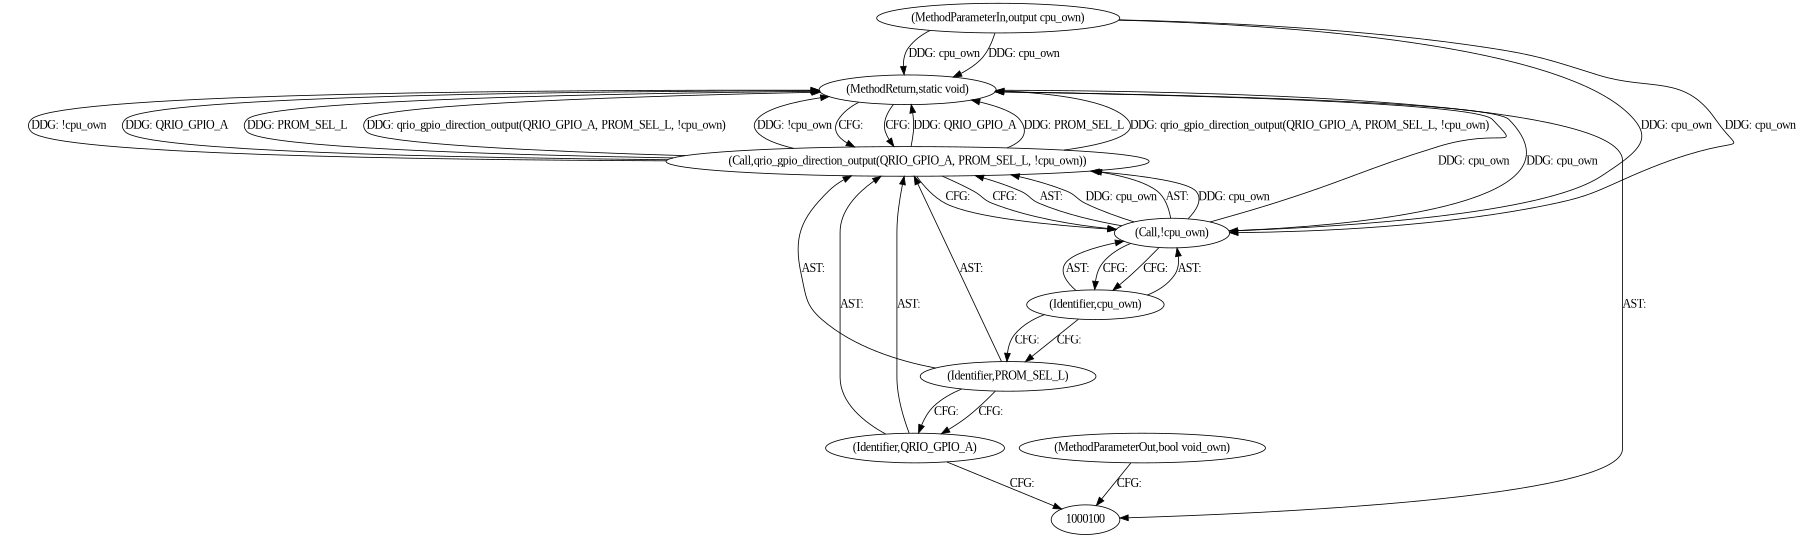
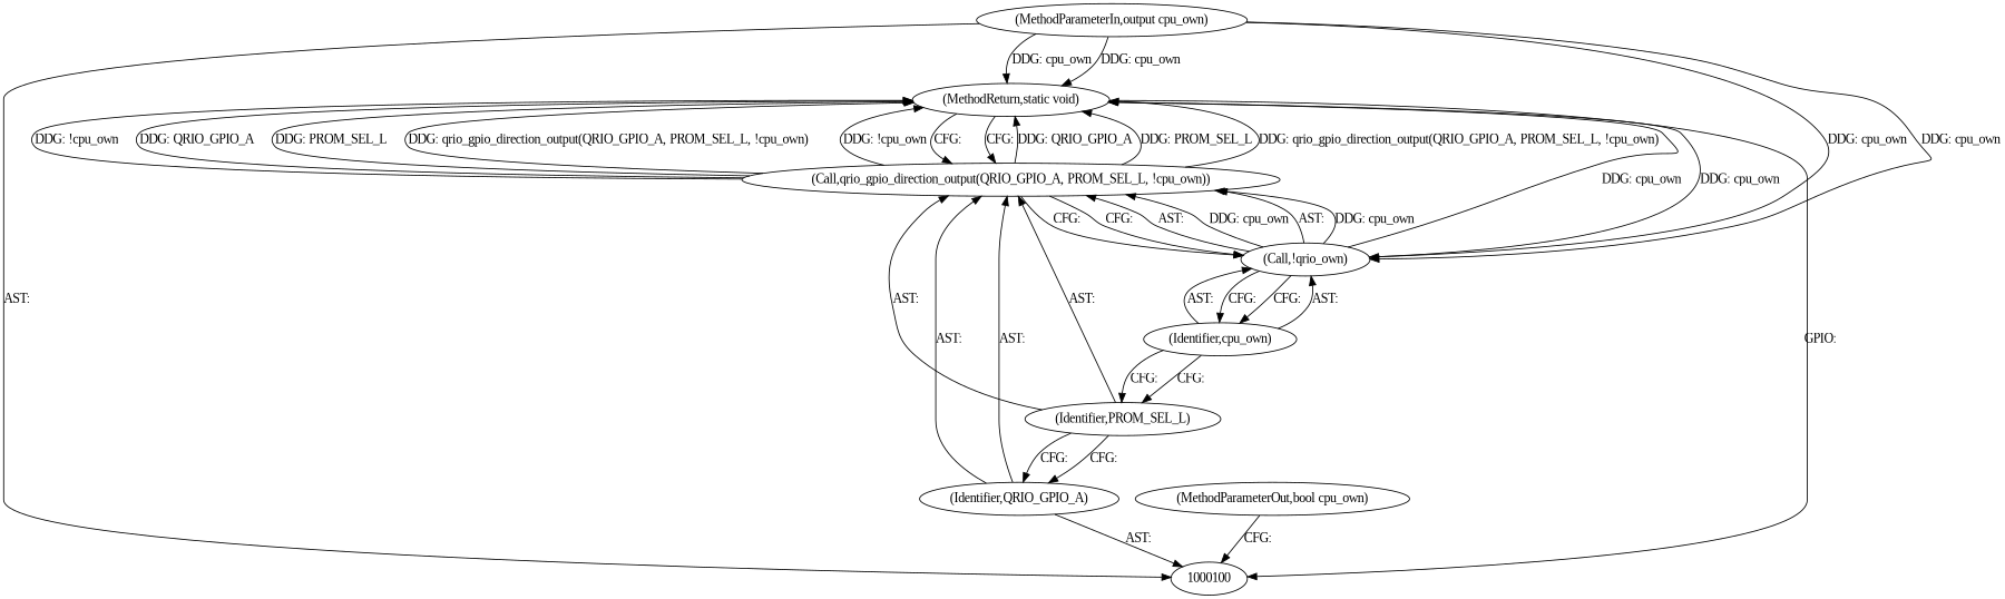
  digraph {
    fontname="Liberation Serif"
    node [fontname="Liberation Serif"]
    edge [fontname="Liberation Serif"]
    n1 [label="(MethodReturn,static void)"]
    n2 [label="(Call,qrio_gpio_direction_output(QRIO_GPIO_A, PROM_SEL_L, !cpu_own))"]
    1000100
-   n4 [label="(Call,!cpu_own)"]
+   n4 [label="(Call,!qrio_own)"]
    n5 [label="(MethodParameterIn,output cpu_own)"]
    n6 [label="(Identifier,cpu_own)"]
-   n7 [label="(MethodParameterOut,bool void_own)"]
+   n7 [label="(MethodParameterOut,bool cpu_own)"]
    n8 [label="(Identifier,QRIO_GPIO_A)"]
    n9 [label="(Identifier,PROM_SEL_L)"]
    n1 -> n2 [label="CFG: "]
    n1 -> n2 [label="CFG: "]
-   n1 -> 1000100 [label="AST: "]
+   n1 -> 1000100 [label="GPIO: "]
    n2 -> n1 [label="DDG: QRIO_GPIO_A"]
    n2 -> n1 [label="DDG: PROM_SEL_L"]
    n2 -> n1 [label="DDG: qrio_gpio_direction_output(QRIO_GPIO_A, PROM_SEL_L, !cpu_own)"]
    n2 -> n1 [label="DDG: !cpu_own"]
    n2 -> n1 [label="DDG: QRIO_GPIO_A"]
    n2 -> n1 [label="DDG: PROM_SEL_L"]
    n2 -> n1 [label="DDG: qrio_gpio_direction_output(QRIO_GPIO_A, PROM_SEL_L, !cpu_own)"]
    n2 -> n1 [label="DDG: !cpu_own"]
    n2 -> n4 [label="CFG: "]
    n2 -> n4 [label="CFG: "]
    n4 -> n1 [label="DDG: cpu_own"]
    n4 -> n1 [label="DDG: cpu_own"]
    n4 -> n2 [label="AST: "]
    n4 -> n2 [label="DDG: cpu_own"]
    n4 -> n2 [label="AST: "]
    n4 -> n2 [label="DDG: cpu_own"]
    n4 -> n6 [label="CFG: "]
    n4 -> n6 [label="CFG: "]
    n5 -> n1 [label="DDG: cpu_own"]
    n5 -> n1 [label="DDG: cpu_own"]
+   n5 -> 1000100 [label="AST: "]
    n5 -> n4 [label="DDG: cpu_own"]
    n5 -> n4 [label="DDG: cpu_own"]
    n6 -> n4 [label="AST: "]
    n6 -> n4 [label="AST: "]
    n6 -> n9 [label="CFG: "]
    n6 -> n9 [label="CFG: "]
    n7 -> 1000100 [label="CFG: "]
    n8 -> n2 [label="AST: "]
    n8 -> n2 [label="AST: "]
-   n8 -> 1000100 [label="CFG: "]
+   n8 -> 1000100 [label="AST: "]
    n9 -> n2 [label="AST: "]
    n9 -> n2 [label="AST: "]
    n9 -> n8 [label="CFG: "]
    n9 -> n8 [label="CFG: "]
  }
